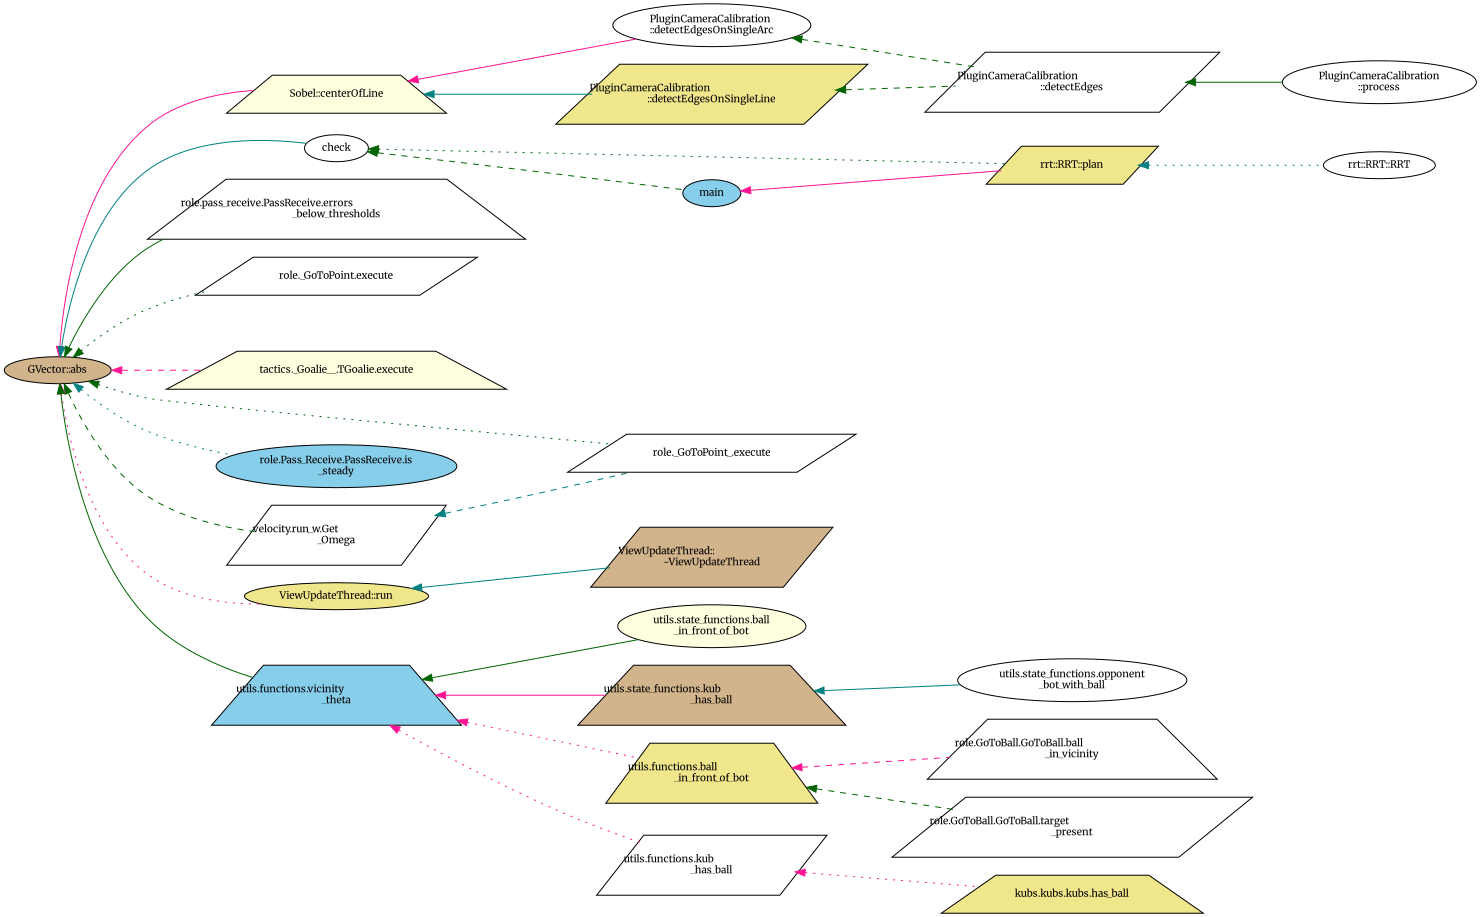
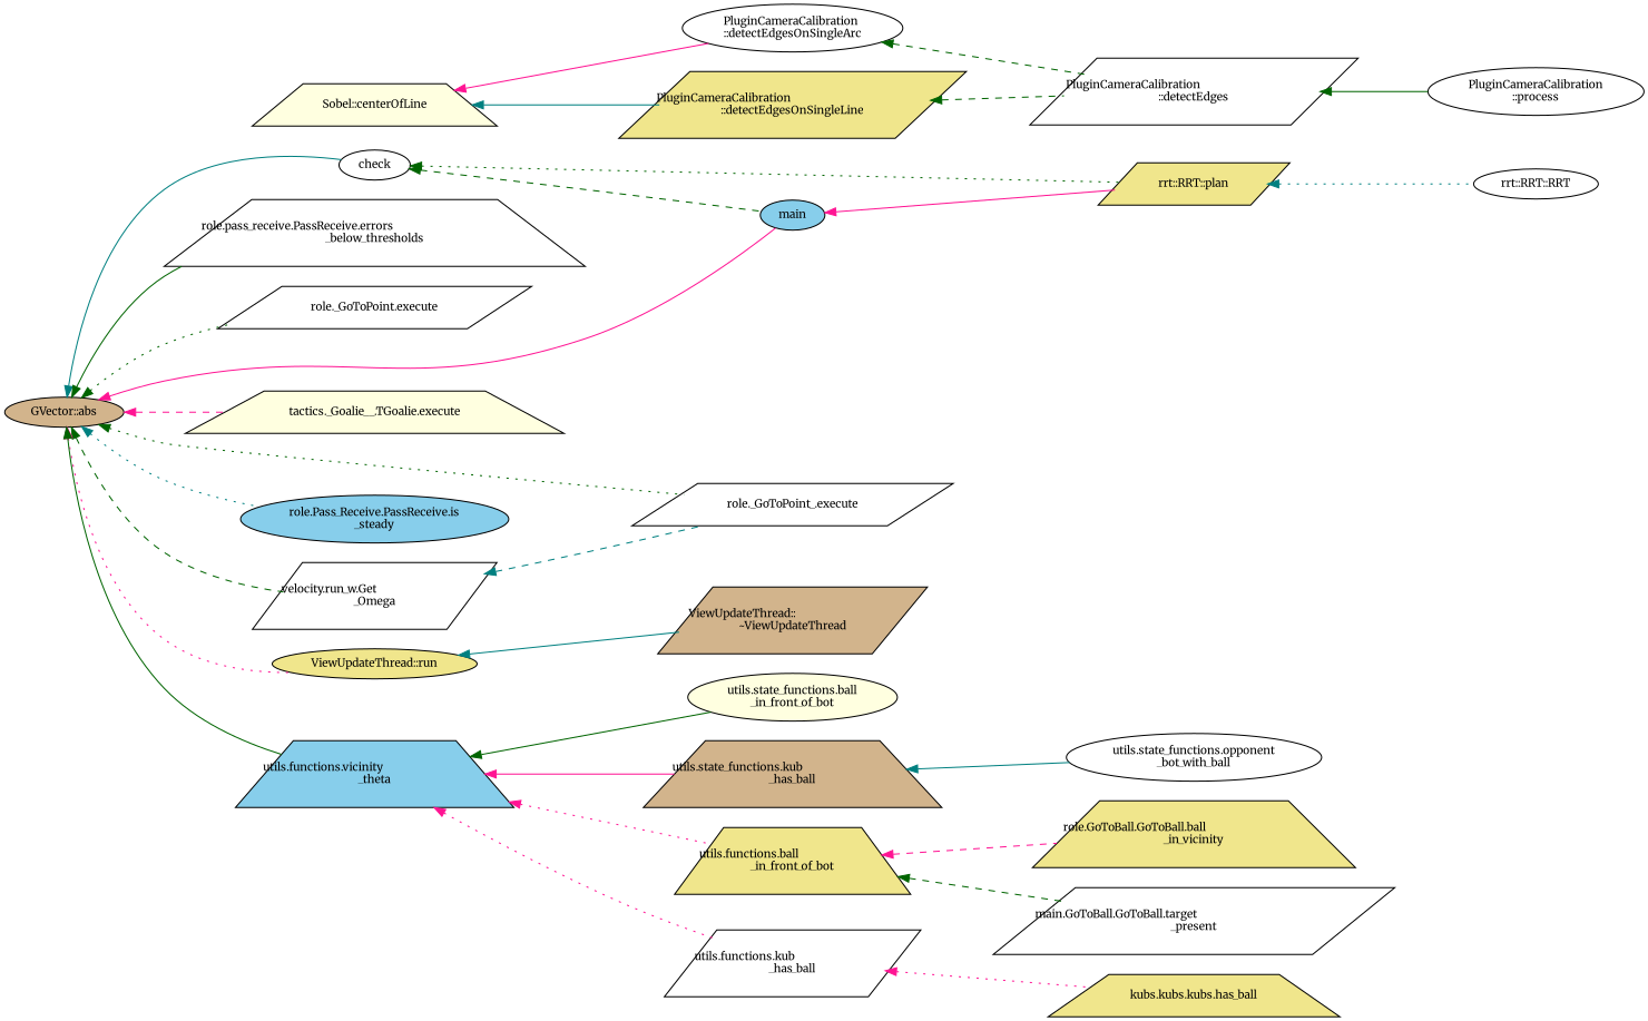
  digraph {
    fontname=Merriweather
    rankdir=LR
    node [color=black fillcolor=white fontname=Merriweather fontsize=10 shape=ellipse style=filled]
    edge [color=darkgreen dir=back fontname=Merriweather fontsize=10 labelfontname=Helvetica labelfontsize=10 style=solid]
    n1 [fillcolor=tan fontcolor=black height=0.2 label="GVector::abs" width=0.4]
    n2 [fillcolor=lightyellow height=0.2 label="Sobel::centerOfLine" shape=trapezium width=0.4]
    n3 [height=0.2 label=check width=0.4]
    n4 [height=0.2 label="role.pass_receive.PassReceive.errors\l_below_thresholds" shape=trapezium width=0.4]
    n5 [height=0.2 label="role._GoToPoint.execute" shape=parallelogram width=0.4]
    n6 [height=0.2 label="role._GoToPoint_.execute" shape=parallelogram width=0.4]
    n7 [fillcolor=lightyellow height=0.2 label="tactics._Goalie__.TGoalie.execute" shape=trapezium width=0.4]
    n8 [height=0.2 label="velocity.run_w.Get\l_Omega" shape=parallelogram width=0.4]
    n9 [fillcolor=skyblue height=0.2 label="role.Pass_Receive.PassReceive.is\l_steady" width=0.4]
    n10 [fillcolor=khaki height=0.2 label="ViewUpdateThread::run" width=0.4]
    n11 [fillcolor=skyblue height=0.2 label="utils.functions.vicinity\l_theta" shape=trapezium width=0.4]
    n12 [height=0.2 label="PluginCameraCalibration\l::detectEdgesOnSingleArc" width=0.4]
    n13 [fillcolor=khaki height=0.2 label="PluginCameraCalibration\l::detectEdgesOnSingleLine" shape=parallelogram width=0.4]
    n14 [fillcolor=skyblue height=0.2 label=main width=0.4]
    n15 [fillcolor=khaki height=0.2 label="rrt::RRT::plan" shape=parallelogram width=0.4]
    n16 [fillcolor=tan height=0.2 label="ViewUpdateThread::\l~ViewUpdateThread" shape=parallelogram width=0.4]
    n17 [fillcolor=khaki height=0.2 label="utils.functions.ball\l_in_front_of_bot" shape=trapezium width=0.4]
    n18 [height=0.2 label="utils.functions.kub\l_has_ball" shape=parallelogram width=0.4]
    n19 [fillcolor=lightyellow height=0.2 label="utils.state_functions.ball\l_in_front_of_bot" width=0.4]
    n20 [fillcolor=tan height=0.2 label="utils.state_functions.kub\l_has_ball" shape=trapezium width=0.4]
    n21 [height=0.2 label="PluginCameraCalibration\l::detectEdges" shape=parallelogram width=0.4]
    n22 [height=0.2 label="PluginCameraCalibration\l::process" width=0.4]
    n23 [height=0.2 label="rrt::RRT::RRT" width=0.4]
-   n24 [height=0.2 label="role.GoToBall.GoToBall.target\l_present" shape=parallelogram width=0.4]
-   n25 [height=0.2 label="role.GoToBall.GoToBall.ball\l_in_vicinity" shape=trapezium width=0.4]
+   n24 [height=0.2 label="main.GoToBall.GoToBall.target\l_present" shape=parallelogram width=0.4]
+   n25 [fillcolor=khaki height=0.2 label="role.GoToBall.GoToBall.ball\l_in_vicinity" shape=trapezium width=0.4]
    n26 [fillcolor=khaki height=0.2 label="kubs.kubs.kubs.has_ball" shape=trapezium width=0.4]
    n27 [height=0.2 label="utils.state_functions.opponent\l_bot_with_ball" width=0.4]
-   n1 -> n2 [color=deeppink]
+   n1 -> n14 [color=deeppink]
    n1 -> n3 [color=teal]
    n1 -> n4
    n1 -> n5 [style=dotted]
    n1 -> n6 [style=dotted]
    n1 -> n7 [color=deeppink style=dashed]
    n1 -> n8 [style=dashed]
    n1 -> n9 [color=teal style=dotted]
    n1 -> n10 [color=deeppink style=dotted]
    n1 -> n11
    n2 -> n12 [color=deeppink]
    n2 -> n13 [color=teal]
    n3 -> n14 [style=dashed]
    n3 -> n15 [style=dotted]
    n8 -> n6 [color=teal style=dashed]
    n10 -> n16 [color=teal]
    n11 -> n17 [color=deeppink style=dotted]
    n11 -> n18 [color=deeppink style=dotted]
    n11 -> n19
    n11 -> n20 [color=deeppink]
    n12 -> n21 [style=dashed]
    n13 -> n21 [style=dashed]
    n14 -> n15 [color=deeppink]
    n15 -> n23 [color=teal style=dotted]
    n17 -> n24 [style=dashed]
    n17 -> n25 [color=deeppink style=dashed]
    n18 -> n26 [color=deeppink style=dotted]
    n20 -> n27 [color=teal]
    n21 -> n22
  }
